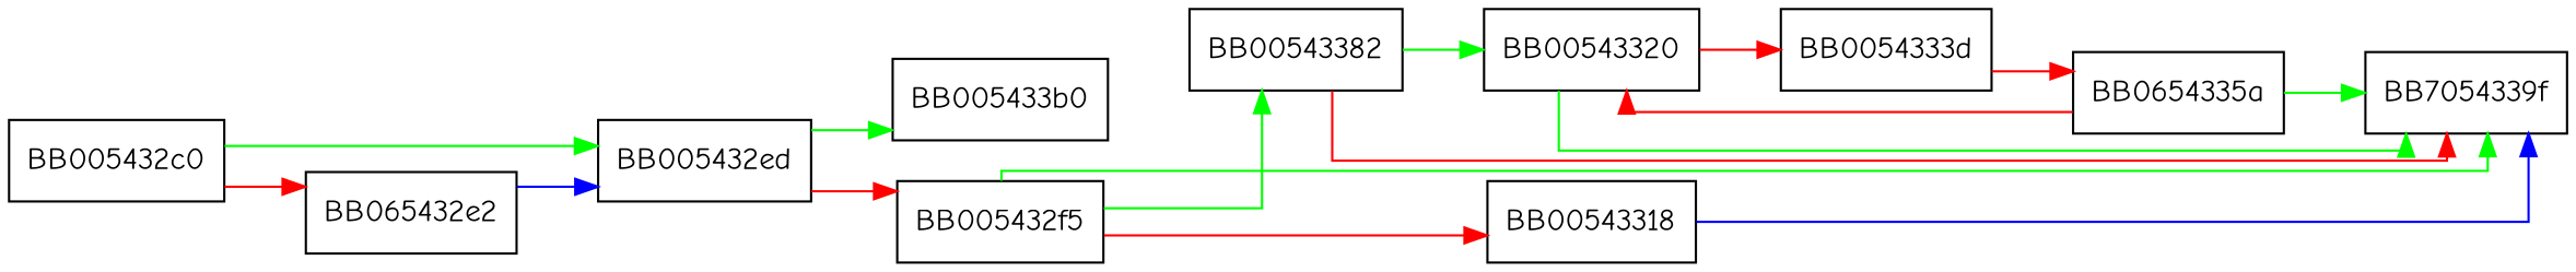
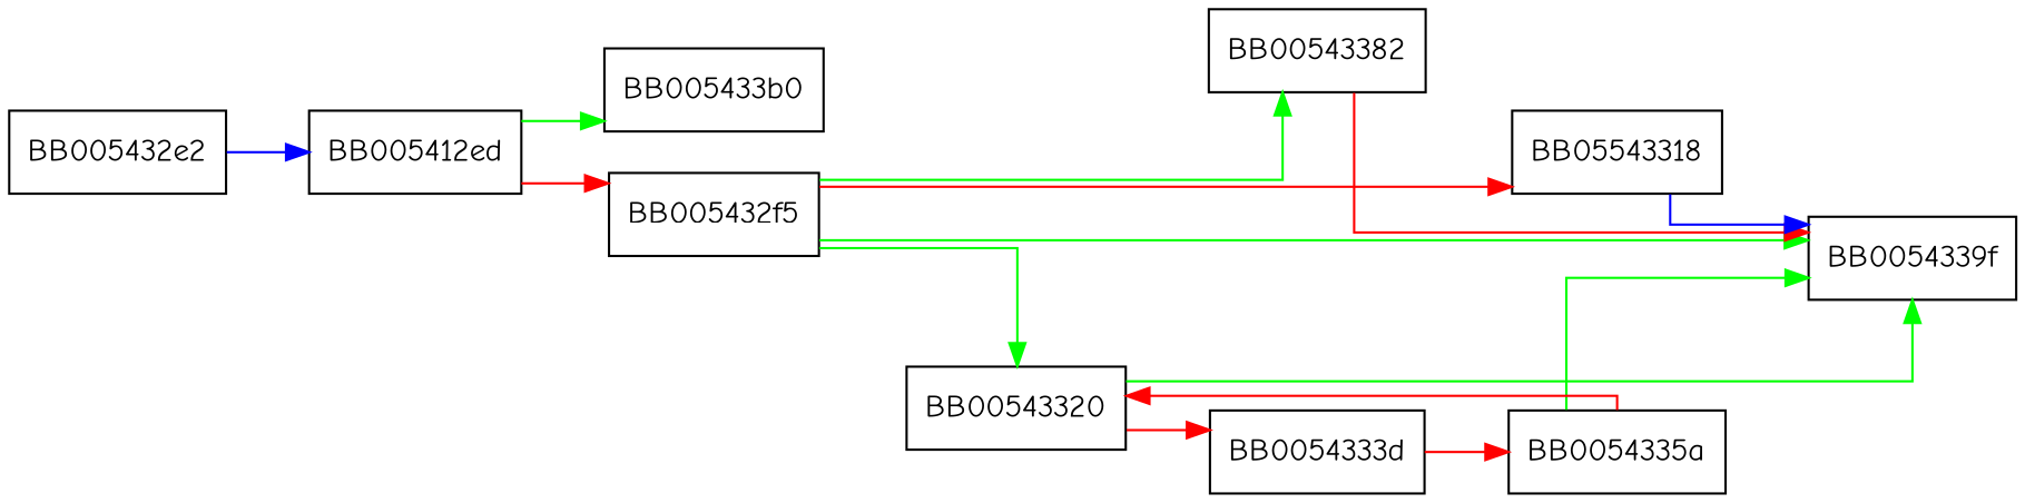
  digraph {
    fontname="Comic Neue"
    rankdir=LR
    splines=ortho
    node [fontname="Comic Neue" shape=box]
    edge [color=green fontname="Comic Neue"]
-   BB005432c0
-   BB005432ed
-   BB005432e2 [label=BB065432e2]
+   BB005432ed [label=BB005412ed]
+   BB005432e2
    BB005433b0
    BB005432f5
    BB00543382
-   BB00543318
-   BB0054339f [label=BB7054339f]
+   BB00543318 [label=BB05543318]
+   BB0054339f
    BB00543320
    BB0054333d
-   BB0054335a [label=BB0654335a]
-   BB005432c0 -> BB005432ed
-   BB005432c0 -> BB005432e2 [color=red]
+   BB0054335a
    BB005432ed -> BB005433b0
    BB005432ed -> BB005432f5 [color=red]
    BB005432e2 -> BB005432ed [color=blue]
    BB005432f5 -> BB00543382
    BB005432f5 -> BB00543318 [color=red]
    BB005432f5 -> BB0054339f
    BB00543382 -> BB0054339f [color=red]
-   BB00543382 -> BB00543320
+   BB005432f5 -> BB00543320
    BB00543318 -> BB0054339f [color=blue]
    BB00543320 -> BB0054339f
    BB00543320 -> BB0054333d [color=red]
    BB0054333d -> BB0054335a [color=red]
    BB0054335a -> BB0054339f
    BB0054335a -> BB00543320 [color=red]
  }
